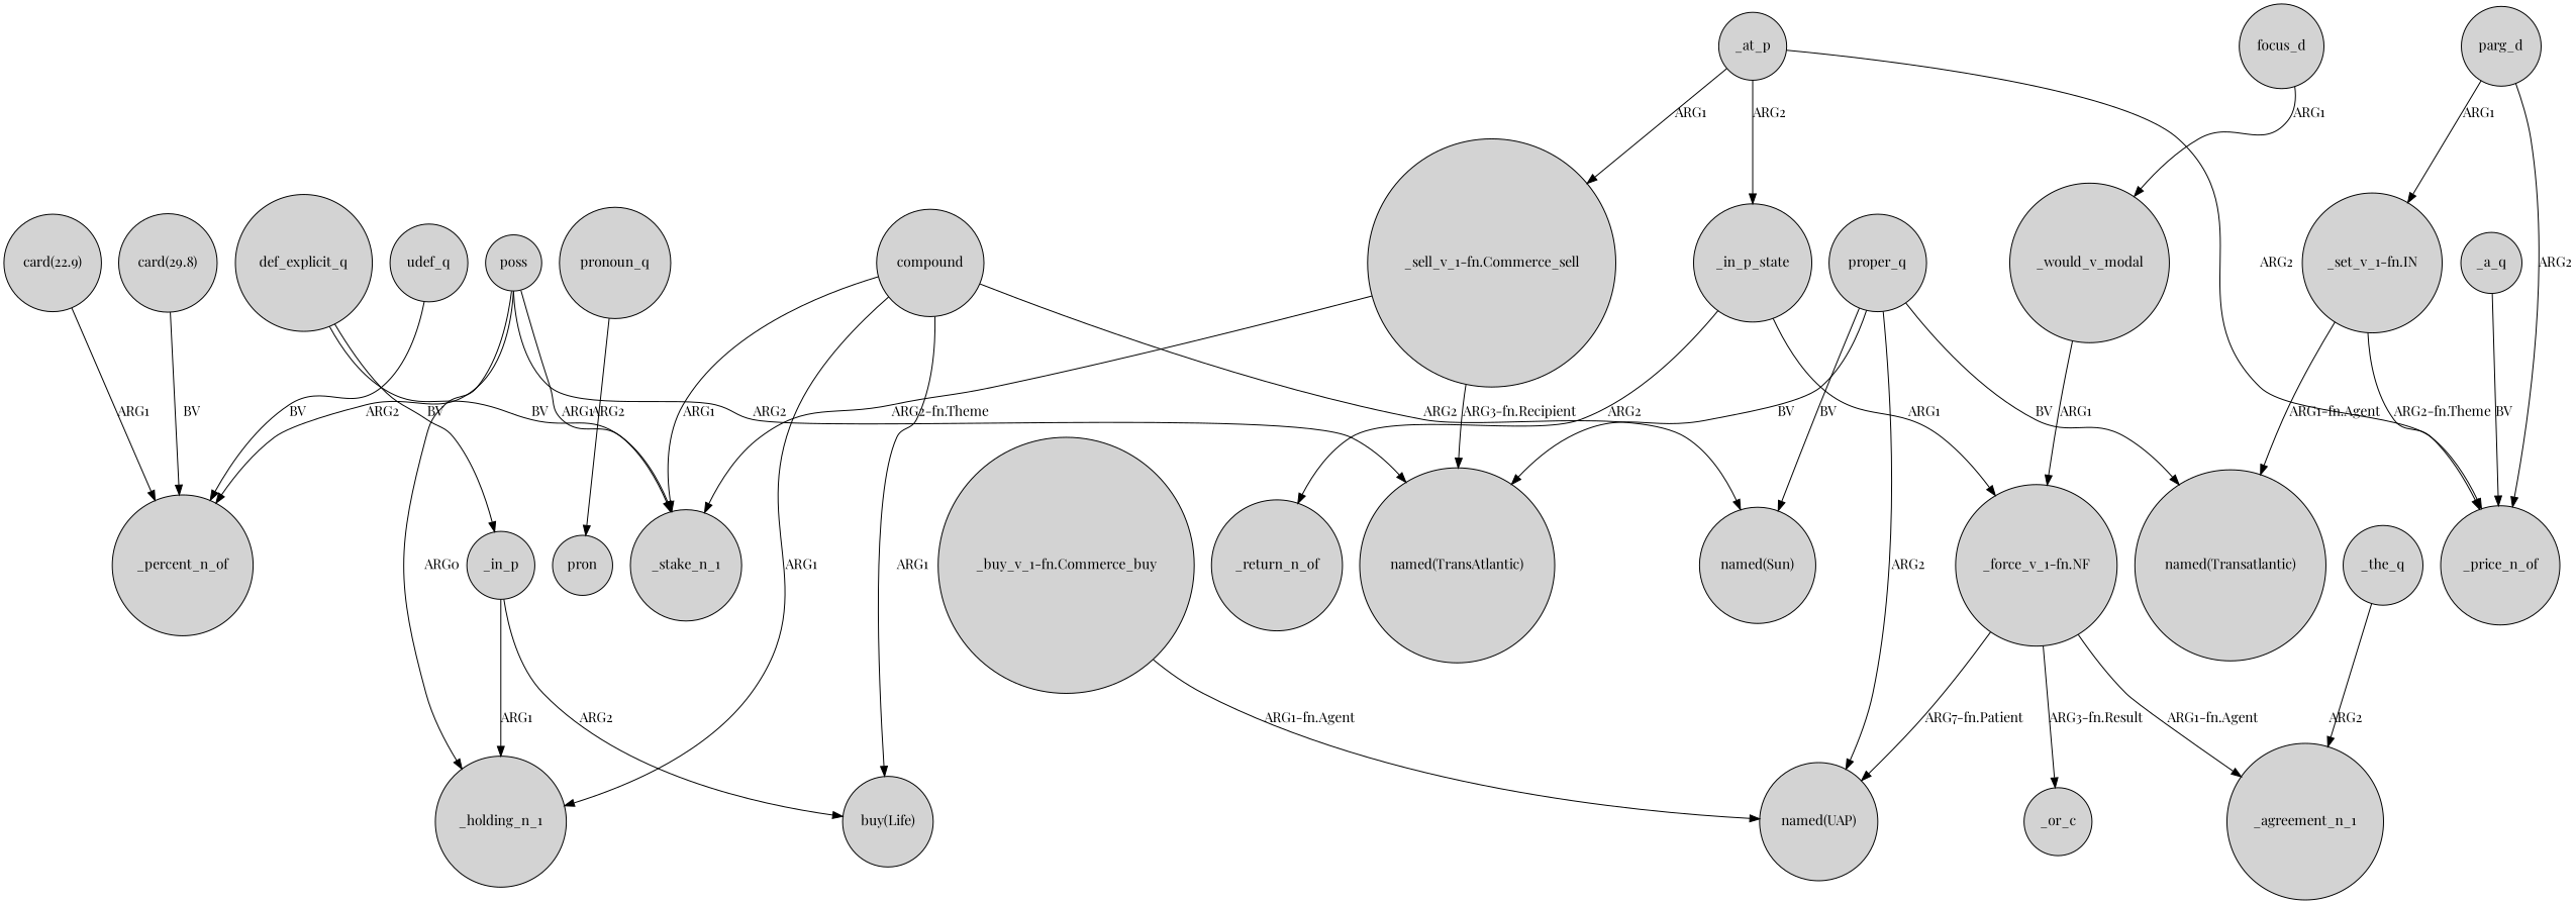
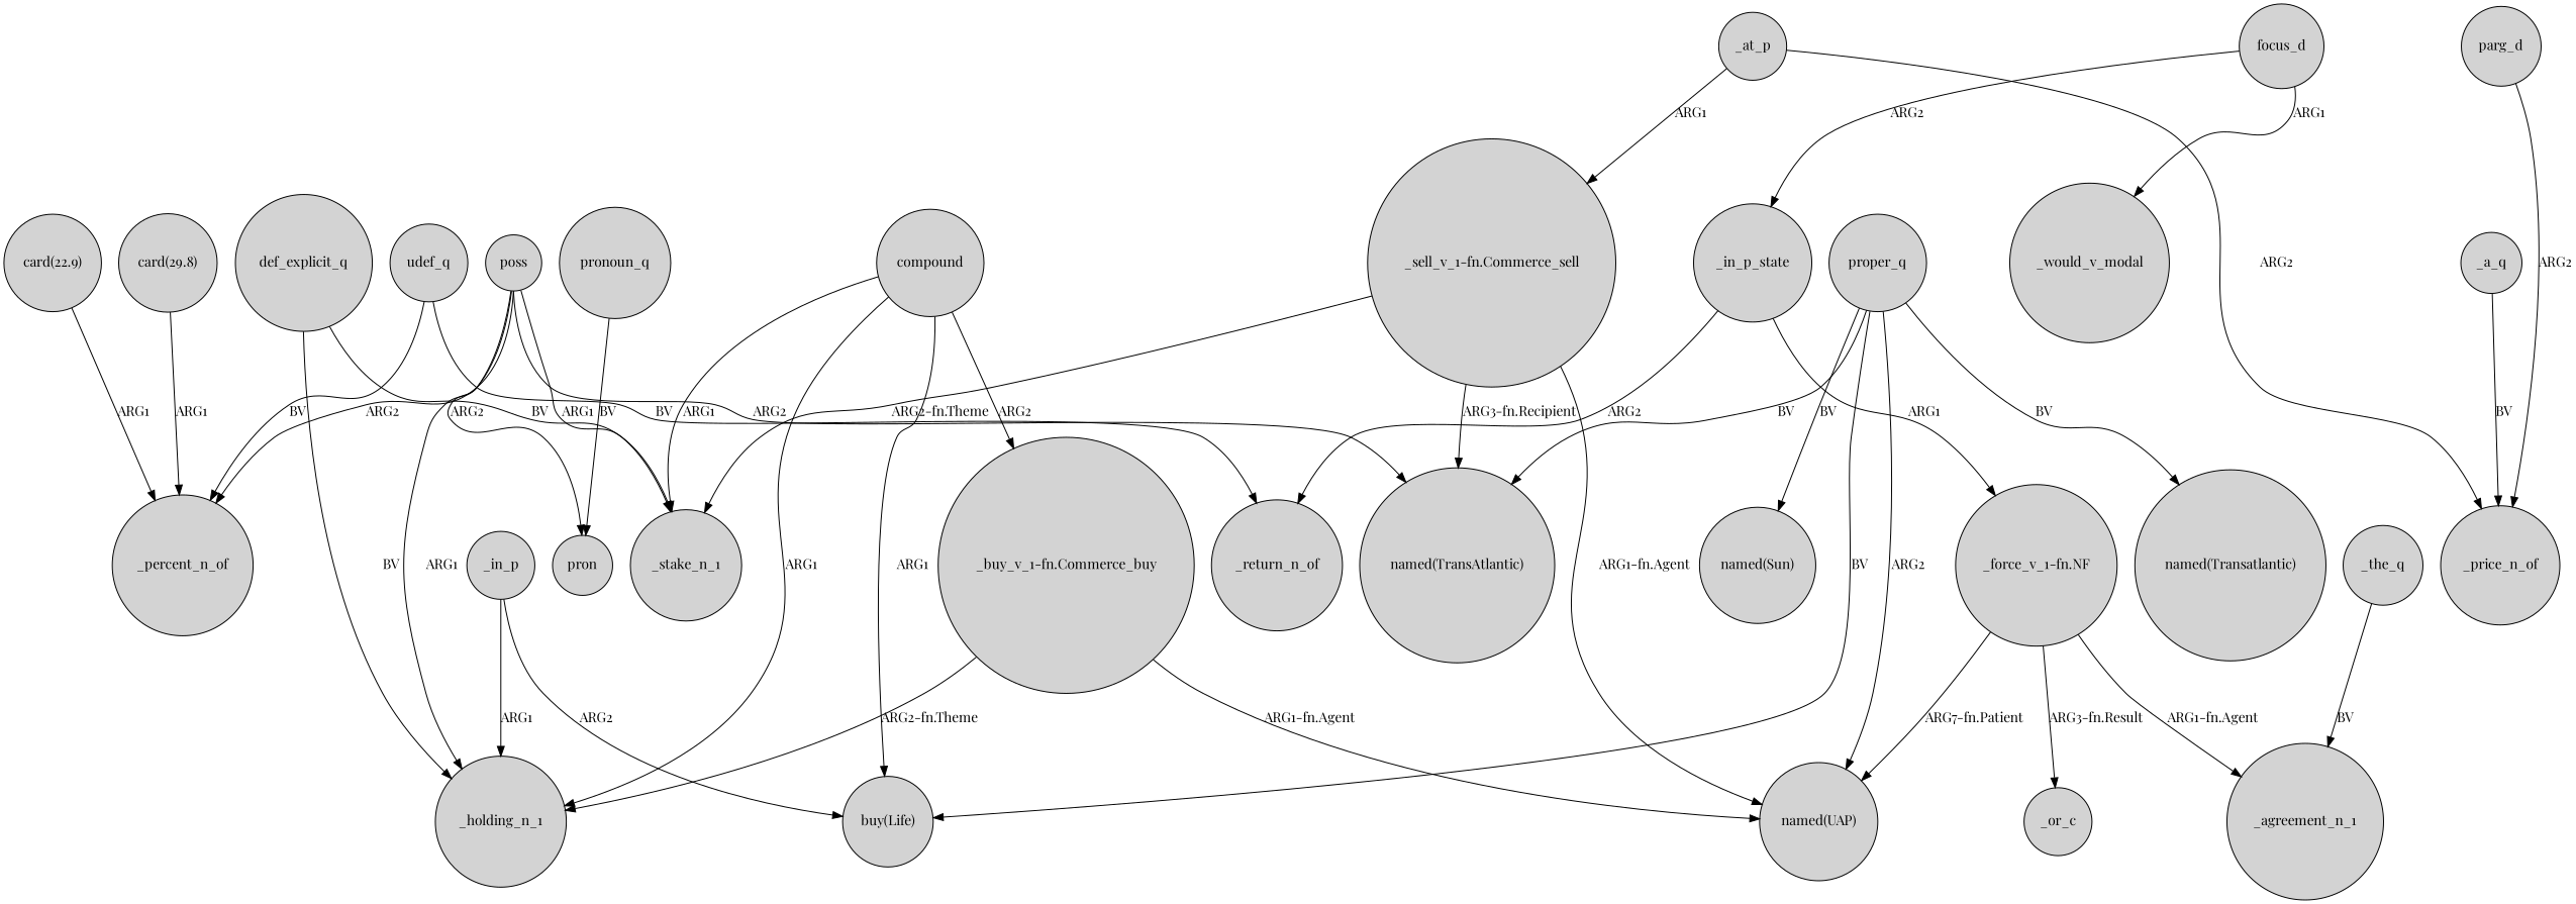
  digraph {
    fontname="Playfair Display"
    node [fontname="Playfair Display" shape=circle style=filled]
    edge [fontname="Playfair Display"]
    "card(29.8)"
    _percent_n_of
    def_explicit_q
    _stake_n_1
    _holding_n_1
    poss
    pron
    "named(TransAtlantic)"
    _in_p
    n10 [label="buy(Life)"]
    "_force_v_1-fn.NF"
    _or_c
    "named(UAP)"
    _agreement_n_1
    _in_p_state
    _return_n_of
    udef_q
    focus_d
    _would_v_modal
    "_buy_v_1-fn.Commerce_buy"
    "_sell_v_1-fn.Commerce_sell"
    compound
    "named(Sun)"
    "card(22.9)"
    pronoun_q
    _the_q
    proper_q
    "named(Transatlantic)"
-   "_set_v_1-fn.IN"
    _price_n_of
    parg_d
    _at_p
    _a_q
-   "card(29.8)" -> _percent_n_of [label=BV]
+   "card(29.8)" -> _percent_n_of [label=ARG1]
    def_explicit_q -> _stake_n_1 [label=BV]
-   def_explicit_q -> _in_p [label=BV]
+   def_explicit_q -> _holding_n_1 [label=BV]
    poss -> _percent_n_of [label=ARG2]
    poss -> _stake_n_1 [label=ARG1]
-   poss -> _holding_n_1 [label=ARG0]
+   poss -> _holding_n_1 [label=ARG1]
+   poss -> pron [label=ARG2]
    poss -> "named(TransAtlantic)" [label=ARG2]
    _in_p -> _holding_n_1 [label=ARG1]
    _in_p -> n10 [label=ARG2]
    "_force_v_1-fn.NF" -> _or_c [label="ARG3-fn.Result"]
    "_force_v_1-fn.NF" -> "named(UAP)" [label="ARG7-fn.Patient"]
    "_force_v_1-fn.NF" -> _agreement_n_1 [label="ARG1-fn.Agent"]
    _in_p_state -> "_force_v_1-fn.NF" [label=ARG1]
    _in_p_state -> _return_n_of [label=ARG2]
    udef_q -> _percent_n_of [label=BV]
-   _at_p -> _in_p_state [label=ARG2]
+   udef_q -> _return_n_of [label=BV]
+   focus_d -> _in_p_state [label=ARG2]
    focus_d -> _would_v_modal [label=ARG1]
-   _would_v_modal -> "_force_v_1-fn.NF" [label=ARG1]
+   "_buy_v_1-fn.Commerce_buy" -> _holding_n_1 [label="ARG2-fn.Theme"]
    "_buy_v_1-fn.Commerce_buy" -> "named(UAP)" [label="ARG1-fn.Agent"]
    "_sell_v_1-fn.Commerce_sell" -> _stake_n_1 [label="ARG2-fn.Theme"]
    "_sell_v_1-fn.Commerce_sell" -> "named(TransAtlantic)" [label="ARG3-fn.Recipient"]
+   "_sell_v_1-fn.Commerce_sell" -> "named(UAP)" [label="ARG1-fn.Agent"]
    compound -> _stake_n_1 [label=ARG1]
    compound -> _holding_n_1 [label=ARG1]
    compound -> n10 [label=ARG1]
-   compound -> "named(Sun)" [label=ARG2]
+   compound -> "_buy_v_1-fn.Commerce_buy" [label=ARG2]
    "card(22.9)" -> _percent_n_of [label=ARG1]
-   pronoun_q -> pron [label=ARG2]
-   _the_q -> _agreement_n_1 [label=ARG2]
+   pronoun_q -> pron [label=BV]
+   _the_q -> _agreement_n_1 [label=BV]
    proper_q -> "named(TransAtlantic)" [label=BV]
+   proper_q -> n10 [label=BV]
    proper_q -> "named(UAP)" [label=ARG2]
    proper_q -> "named(Sun)" [label=BV]
    proper_q -> "named(Transatlantic)" [label=BV]
-   "_set_v_1-fn.IN" -> "named(Transatlantic)" [label="ARG1-fn.Agent"]
-   "_set_v_1-fn.IN" -> _price_n_of [label="ARG2-fn.Theme"]
-   parg_d -> "_set_v_1-fn.IN" [label=ARG1]
    parg_d -> _price_n_of [label=ARG2]
    _at_p -> "_sell_v_1-fn.Commerce_sell" [label=ARG1]
    _at_p -> _price_n_of [label=ARG2]
    _a_q -> _price_n_of [label=BV]
  }
